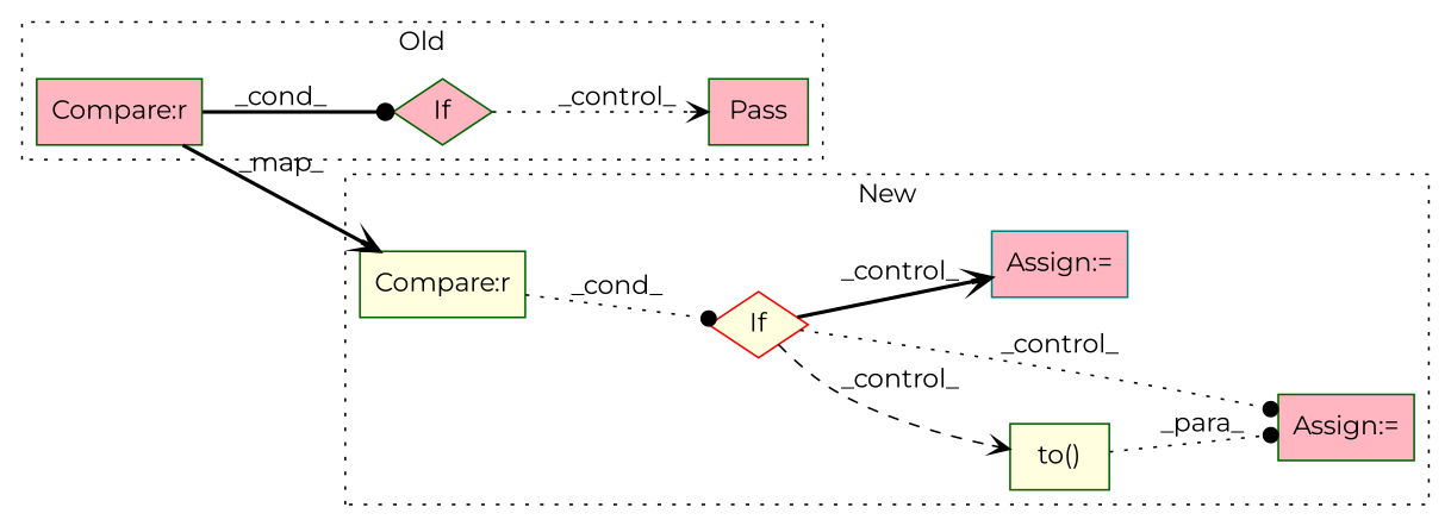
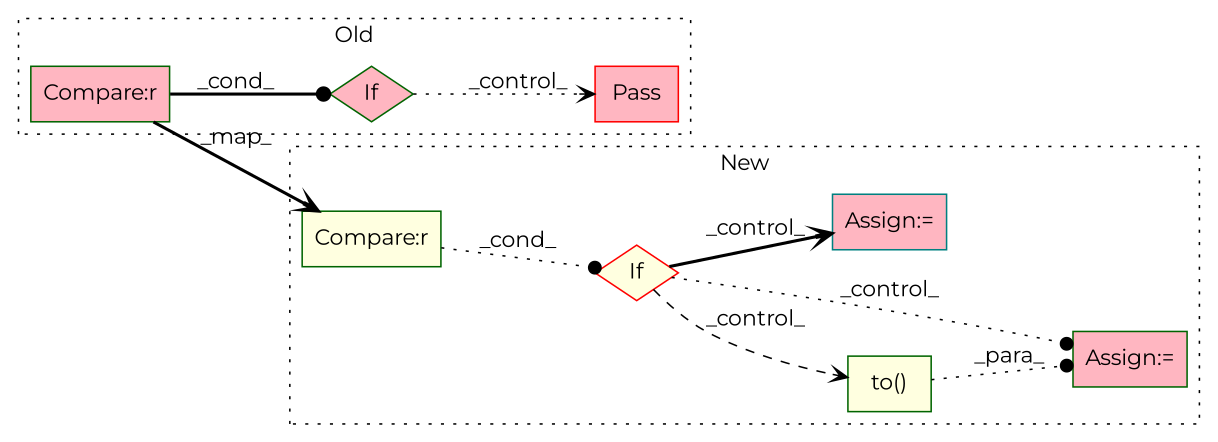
  digraph {
    rankdir=LR
    fontname=Montserrat
    node [a=96 l=3 shape=box style=filled fillcolor=lightpink color=darkgreen fontname=Montserrat]
    edge [style=dotted arrowhead=vee fontname=Montserrat]
-   n1 [a=62 l=4 label=Pass s=2032]
+   n1 [a=62 l=4 label=Pass s=2032 color=red]
    n2 [label=If s=1900 shape=diamond]
    n3 [a=40 l=30 label="Compare:r" s=1903]
    n4 [a=75 l="12,1" label="to()" s="2085,2112" fillcolor=lightyellow]
    n5 [a=68 label="Assign:=" s=2063]
    n6 [label=If s=1880 shape=diamond fillcolor=lightyellow color=red]
    n7 [a=40 l=30 label="Compare:r" s=1883 fillcolor=lightyellow]
    n8 [a=68 l=13 label="Assign:=" s=1942 color=teal]
    subgraph cluster_1 {
      label=Old
      style=dotted
      n1
      n2
      n3
    }
    subgraph cluster_2 {
      label=New
      style=dotted
      n4
      n5
      n6
      n7
      n8
    }
    n2 -> n1 [label=_control_]
    n3 -> n2 [label=_cond_ style=bold arrowhead=dot]
    n3 -> n7 [label=_map_ style=bold]
    n4 -> n5 [label=_para_ arrowhead=dot]
    n6 -> n4 [label=_control_ style=dashed]
    n6 -> n5 [label=_control_ arrowhead=dot]
    n6 -> n8 [label=_control_ style=bold]
    n7 -> n6 [label=_cond_ arrowhead=dot]
  }
